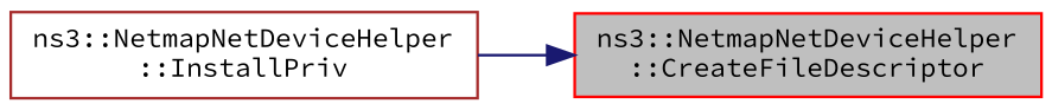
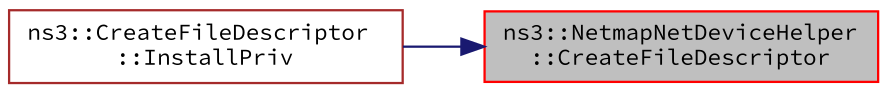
  digraph {
    rankdir=RL
    fontname="Source Code Pro"
    node [fontname="Source Code Pro" fontsize=10 shape=record style=filled]
    n1 [color=red fillcolor=grey75 fontcolor=black height=0.2 label="ns3::NetmapNetDeviceHelper\l::CreateFileDescriptor" width=0.4]
-   n2 [color=brown fillcolor=white height=0.2 label="ns3::NetmapNetDeviceHelper\l::InstallPriv" width=0.4]
+   n2 [color=brown fillcolor=white height=0.2 label="ns3::CreateFileDescriptor\l::InstallPriv" width=0.4]
    n1 -> n2 [color=midnightblue dir=back fontname="Source Code Pro" fontsize=10 labelfontname=Helvetica labelfontsize=10 style=solid]
  }
